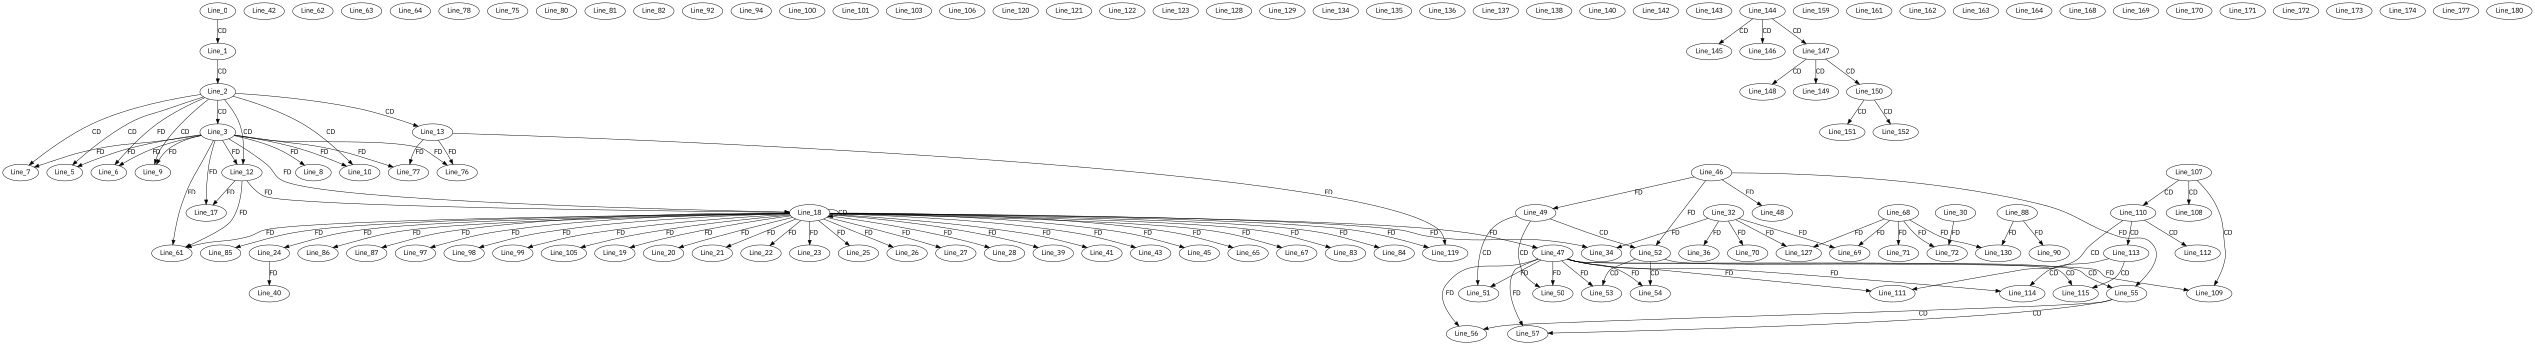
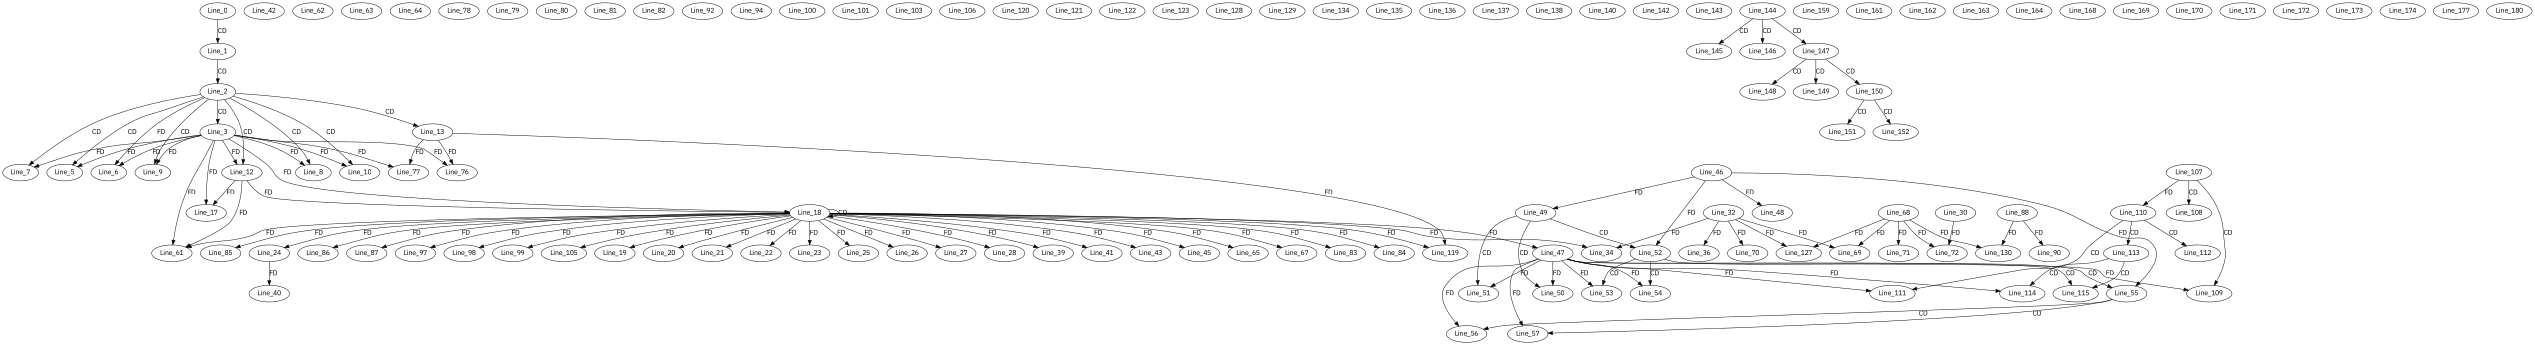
  digraph {
    fontname="IBM Plex Sans"
    node [fontname="IBM Plex Sans"]
    edge [fontname="IBM Plex Sans"]
    Line_0
    Line_1
    Line_2
    Line_3
    Line_5
    Line_6
    Line_7
    Line_8
    Line_9
    Line_10
    Line_12
    Line_13
    Line_17
    Line_18
    Line_61
    Line_76
    Line_77
    Line_119
    Line_19
    Line_20
    Line_21
    Line_22
    Line_23
    Line_24
    Line_25
    Line_26
    Line_27
    Line_28
    Line_34
    Line_39
    Line_41
    Line_43
    Line_45
    Line_47
    Line_65
    Line_67
    Line_83
    Line_84
    Line_85
    Line_86
    Line_87
    Line_97
    Line_98
    Line_99
    Line_105
    Line_40
    Line_50
    Line_51
    Line_53
    Line_54
    Line_56
    Line_57
    Line_109
    Line_111
    Line_114
    Line_115
    Line_32
    Line_36
    Line_69
    Line_70
    Line_127
    Line_42
    Line_46
    Line_48
    Line_49
    Line_52
    Line_55
    Line_62
    Line_63
    Line_64
    Line_68
    Line_71
    Line_72
    Line_130
    Line_30
    Line_78
-   Line_79 [label=Line_75]
+   Line_79
    Line_80
    Line_81
    Line_82
    Line_88
    Line_90
    Line_92
    Line_94
    Line_100
    Line_101
    Line_103
    Line_106
    Line_107
    Line_108
    Line_110
    Line_112
    Line_113
    Line_120
    Line_121
    Line_122
    Line_123
    Line_128
    Line_129
    Line_134
    Line_135
    Line_136
    Line_137
    Line_138
    Line_140
    Line_142
    Line_143
    Line_144
    Line_145
    Line_146
    Line_147
    Line_148
    Line_149
    Line_150
    Line_151
    Line_152
    Line_159
    Line_161
    Line_162
    Line_163
    Line_164
    Line_168
    Line_169
    Line_170
    Line_171
    Line_172
    Line_173
    Line_174
    Line_177
    Line_180
    Line_0 -> Line_1 [label=CD]
    Line_1 -> Line_2 [label=CD]
    Line_2 -> Line_3 [label=CD]
    Line_2 -> Line_5 [label=CD]
    Line_2 -> Line_6 [label=FD]
    Line_2 -> Line_7 [label=CD]
+   Line_2 -> Line_8 [label=CD]
    Line_2 -> Line_9 [label=CD]
    Line_2 -> Line_10 [label=CD]
    Line_2 -> Line_12 [label=CD]
    Line_2 -> Line_13 [label=CD]
    Line_3 -> Line_5 [label=FD]
    Line_3 -> Line_6 [label=FD]
    Line_3 -> Line_7 [label=FD]
    Line_3 -> Line_8 [label=FD]
    Line_3 -> Line_9 [label=FD]
    Line_3 -> Line_10 [label=FD]
    Line_3 -> Line_12 [label=FD]
    Line_3 -> Line_17 [label=FD]
    Line_3 -> Line_18 [label=FD]
    Line_3 -> Line_61 [label=FD]
    Line_3 -> Line_76 [label=FD]
    Line_3 -> Line_77 [label=FD]
    Line_12 -> Line_17 [label=FD]
    Line_12 -> Line_18 [label=FD]
    Line_12 -> Line_61 [label=FD]
    Line_13 -> Line_76 [label=FD]
    Line_13 -> Line_77 [label=FD]
    Line_13 -> Line_119 [label=FD]
    Line_18 -> Line_18 [label=CD]
    Line_18 -> Line_61 [label=FD]
    Line_18 -> Line_119 [label=FD]
    Line_18 -> Line_19 [label=FD]
    Line_18 -> Line_20 [label=FD]
    Line_18 -> Line_21 [label=FD]
    Line_18 -> Line_22 [label=FD]
    Line_18 -> Line_23 [label=FD]
    Line_18 -> Line_24 [label=FD]
    Line_18 -> Line_25 [label=FD]
    Line_18 -> Line_26 [label=FD]
    Line_18 -> Line_27 [label=FD]
    Line_18 -> Line_28 [label=FD]
    Line_18 -> Line_34 [label=FD]
    Line_18 -> Line_39 [label=FD]
    Line_18 -> Line_41 [label=FD]
    Line_18 -> Line_43 [label=FD]
    Line_18 -> Line_45 [label=FD]
    Line_18 -> Line_47 [label=FD]
    Line_18 -> Line_65 [label=FD]
    Line_18 -> Line_67 [label=FD]
    Line_18 -> Line_83 [label=FD]
    Line_18 -> Line_84 [label=FD]
    Line_18 -> Line_85 [label=FD]
    Line_18 -> Line_86 [label=FD]
    Line_18 -> Line_87 [label=FD]
    Line_18 -> Line_97 [label=FD]
    Line_18 -> Line_98 [label=FD]
    Line_18 -> Line_99 [label=FD]
    Line_18 -> Line_105 [label=FD]
    Line_24 -> Line_40 [label=FD]
    Line_47 -> Line_50 [label=FD]
    Line_47 -> Line_51 [label=FD]
    Line_47 -> Line_53 [label=FD]
    Line_47 -> Line_54 [label=FD]
    Line_47 -> Line_56 [label=FD]
    Line_47 -> Line_57 [label=FD]
    Line_47 -> Line_109 [label=FD]
    Line_47 -> Line_111 [label=FD]
    Line_47 -> Line_114 [label=FD]
    Line_47 -> Line_115 [label=CD]
    Line_32 -> Line_34 [label=FD]
    Line_32 -> Line_36 [label=FD]
    Line_32 -> Line_69 [label=FD]
    Line_32 -> Line_70 [label=FD]
    Line_32 -> Line_127 [label=FD]
    Line_46 -> Line_48 [label=FD]
    Line_46 -> Line_49 [label=FD]
    Line_46 -> Line_52 [label=FD]
    Line_46 -> Line_55 [label=FD]
    Line_49 -> Line_50 [label=CD]
    Line_49 -> Line_51 [label=CD]
    Line_49 -> Line_52 [label=CD]
    Line_52 -> Line_53 [label=CD]
    Line_52 -> Line_54 [label=CD]
    Line_52 -> Line_55 [label=CD]
    Line_55 -> Line_56 [label=CD]
    Line_55 -> Line_57 [label=CD]
    Line_68 -> Line_69 [label=FD]
    Line_68 -> Line_127 [label=FD]
    Line_68 -> Line_71 [label=FD]
    Line_68 -> Line_72 [label=FD]
    Line_68 -> Line_130 [label=FD]
    Line_30 -> Line_72 [label=FD]
    Line_88 -> Line_130 [label=FD]
    Line_88 -> Line_90 [label=FD]
    Line_107 -> Line_109 [label=CD]
    Line_107 -> Line_108 [label=CD]
-   Line_107 -> Line_110 [label=CD]
+   Line_107 -> Line_110 [label=FD]
    Line_110 -> Line_111 [label=CD]
    Line_110 -> Line_112 [label=CD]
    Line_110 -> Line_113 [label=CD]
    Line_113 -> Line_114 [label=CD]
    Line_113 -> Line_115 [label=CD]
    Line_144 -> Line_145 [label=CD]
    Line_144 -> Line_146 [label=CD]
    Line_144 -> Line_147 [label=CD]
    Line_147 -> Line_148 [label=CD]
    Line_147 -> Line_149 [label=CD]
    Line_147 -> Line_150 [label=CD]
    Line_150 -> Line_151 [label=CD]
    Line_150 -> Line_152 [label=CD]
  }
